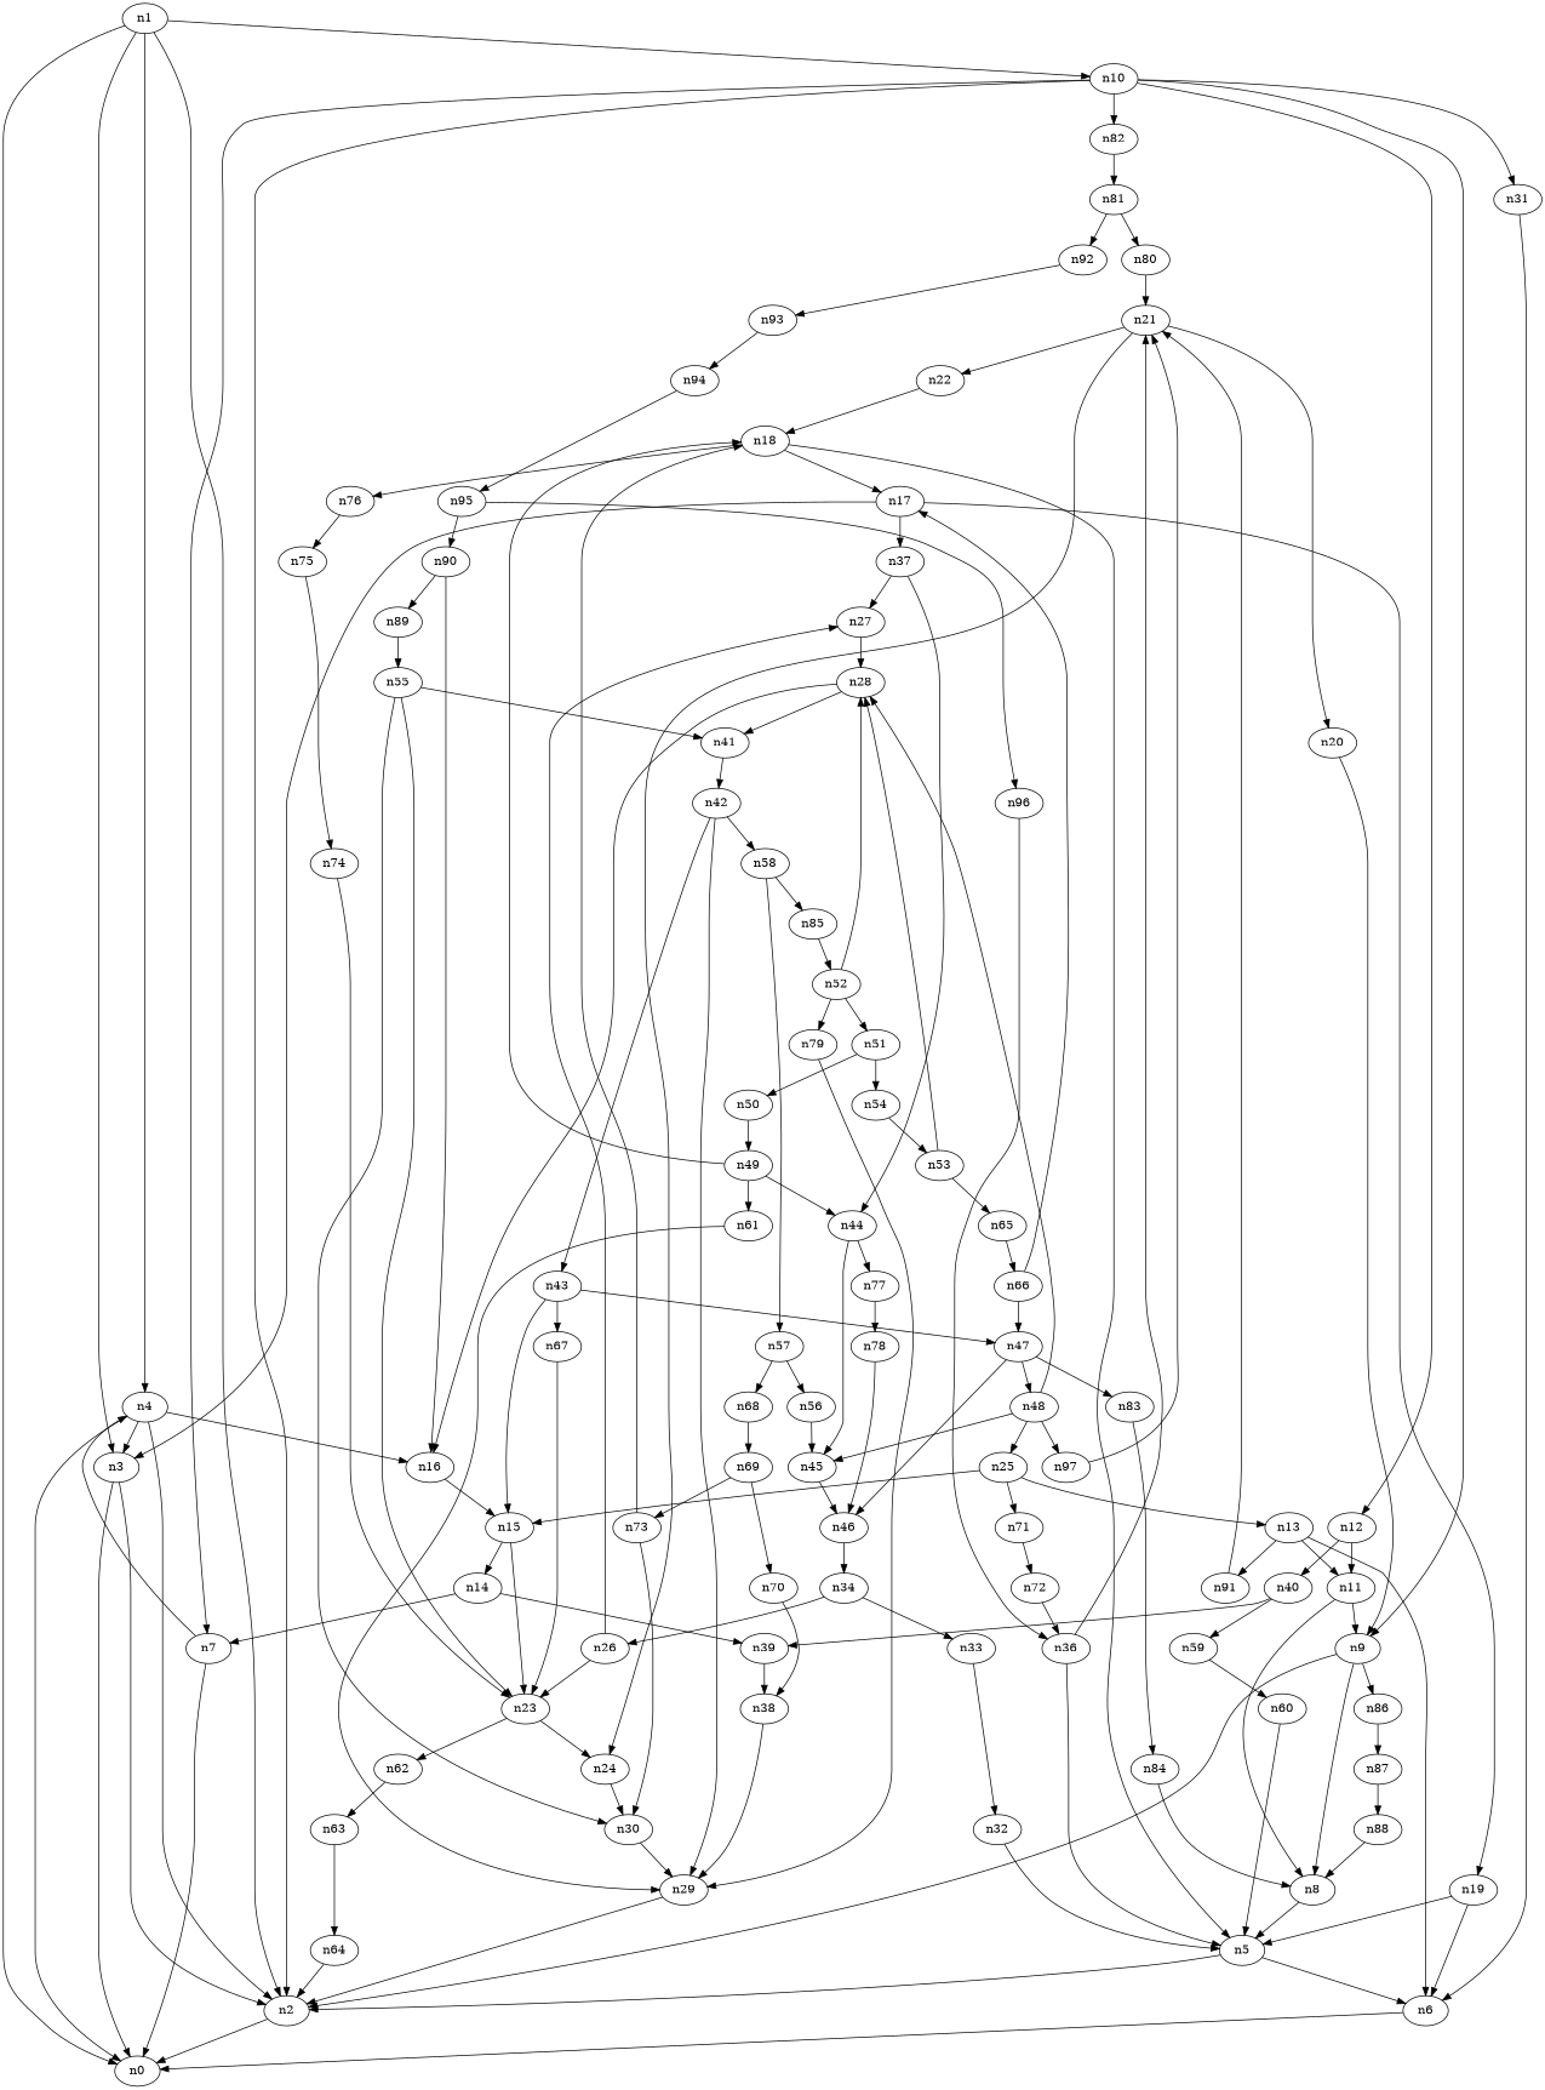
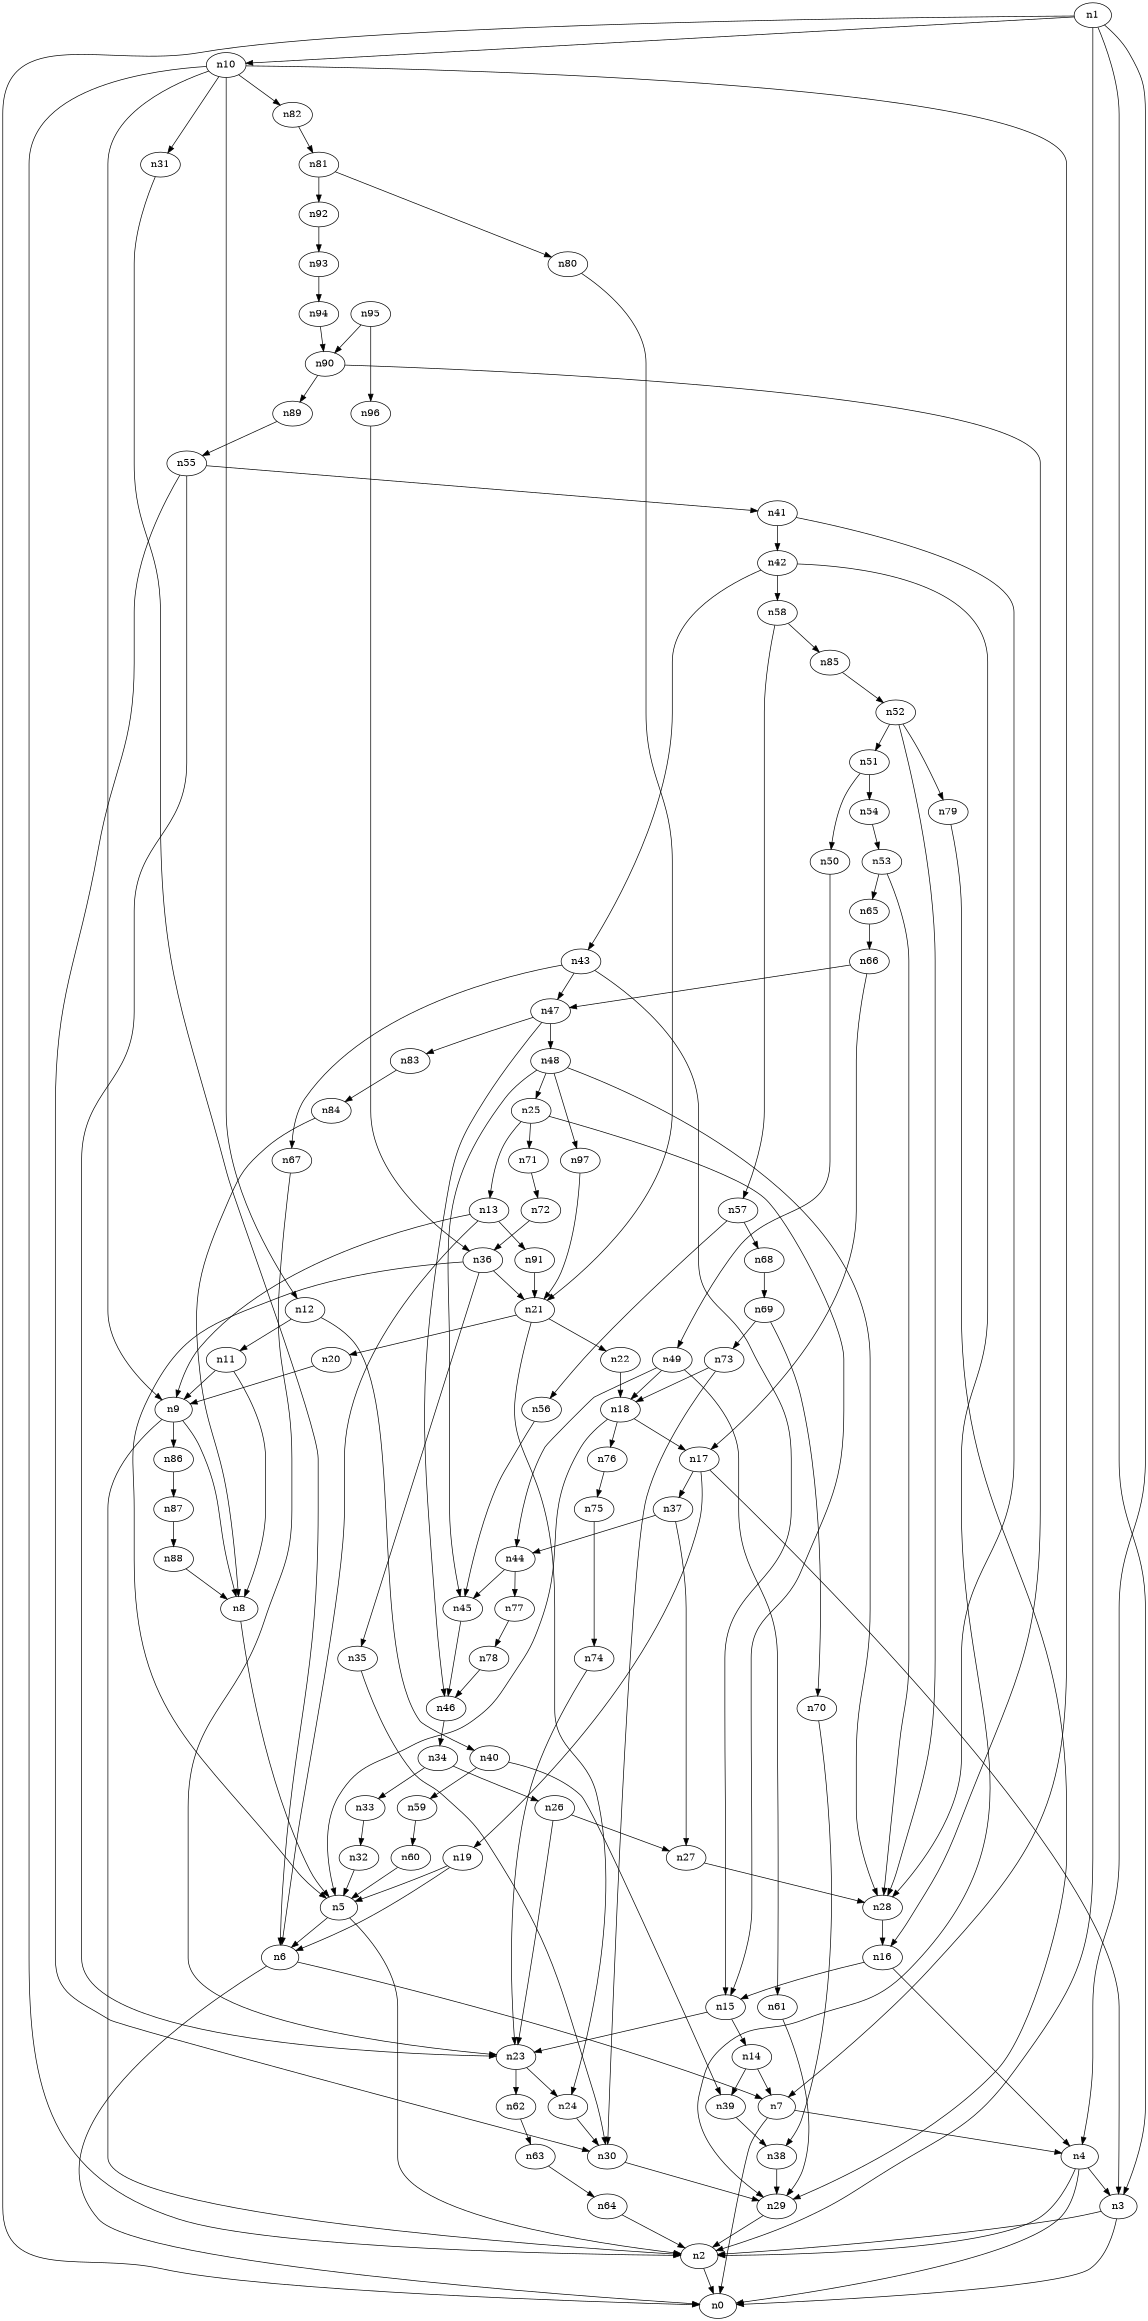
  digraph {
    fontname="DejaVu Serif"
    node [fontname="DejaVu Serif"]
    edge [fontname="DejaVu Serif"]
    n1
    n0
    n2
    n3
    n4
    n10
    n7
    n9
    n12
    n31
    n82
    n8
    n86
    n11
    n40
    n6
    n81
    n5
    n87
    n88
    n39
    n59
    n80
    n92
    n38
    n60
    n13
    n91
    n21
    n24
    n20
    n22
    n14
    n29
    n15
    n23
    n62
    n30
    n63
    n16
    n17
    n19
    n37
    n27
    n44
    n28
    n45
    n77
    n18
    n76
    n75
    n74
    n64
    n25
    n71
    n72
    n36
    n26
    n32
    n33
    n34
+   n35
    n46
    n78
    n41
    n42
    n43
    n58
    n47
    n67
    n57
    n85
    n48
    n83
    n56
    n68
    n52
    n97
    n84
    n49
    n61
    n50
    n51
    n54
    n53
    n65
    n79
    n66
    n55
    n69
    n70
    n73
    n93
    n94
    n89
    n90
    n95
    n96
    n1 -> n0
    n1 -> n2
    n1 -> n3
    n1 -> n4
    n1 -> n10
    n2 -> n0
    n3 -> n0
    n3 -> n2
    n4 -> n0
    n4 -> n2
    n4 -> n3
    n10 -> n2
    n10 -> n7
    n10 -> n9
    n10 -> n12
    n10 -> n31
    n10 -> n82
    n7 -> n0
    n7 -> n4
    n9 -> n2
    n9 -> n8
    n9 -> n86
    n12 -> n11
    n12 -> n40
    n31 -> n6
    n82 -> n81
    n8 -> n5
    n86 -> n87
    n11 -> n9
    n11 -> n8
    n40 -> n39
    n40 -> n59
    n6 -> n0
+   n6 -> n7
    n81 -> n80
    n81 -> n92
    n5 -> n2
    n5 -> n6
    n87 -> n88
    n88 -> n8
    n39 -> n38
    n59 -> n60
    n80 -> n21
    n92 -> n93
    n38 -> n29
    n60 -> n5
-   n13 -> n11
+   n13 -> n9
    n13 -> n6
    n13 -> n91
    n91 -> n21
    n21 -> n24
    n21 -> n20
    n21 -> n22
    n24 -> n30
    n20 -> n9
    n22 -> n18
    n14 -> n7
    n14 -> n39
    n29 -> n2
    n15 -> n14
    n15 -> n23
    n23 -> n24
    n23 -> n62
    n62 -> n63
    n30 -> n29
    n63 -> n64
-   n4 -> n16
+   n16 -> n4
    n16 -> n15
    n17 -> n3
    n17 -> n19
    n17 -> n37
    n19 -> n6
    n19 -> n5
    n37 -> n27
    n37 -> n44
    n27 -> n28
    n44 -> n45
    n44 -> n77
    n28 -> n16
    n45 -> n46
    n77 -> n78
    n18 -> n5
    n18 -> n17
    n18 -> n76
    n76 -> n75
    n75 -> n74
    n74 -> n23
    n64 -> n2
    n25 -> n13
    n25 -> n15
    n25 -> n71
    n71 -> n72
    n72 -> n36
    n36 -> n5
    n36 -> n21
+   n36 -> n35
    n26 -> n23
    n26 -> n27
    n32 -> n5
    n33 -> n32
    n34 -> n26
    n34 -> n33
+   n35 -> n30
    n46 -> n34
    n78 -> n46
-   n28 -> n41
+   n41 -> n28
    n41 -> n42
    n42 -> n29
    n42 -> n43
    n42 -> n58
    n43 -> n15
    n43 -> n47
    n43 -> n67
    n58 -> n57
    n58 -> n85
    n47 -> n46
    n47 -> n48
    n47 -> n83
    n67 -> n23
    n57 -> n56
    n57 -> n68
    n85 -> n52
    n48 -> n28
    n48 -> n45
    n48 -> n25
    n48 -> n97
    n83 -> n84
    n56 -> n45
    n68 -> n69
    n52 -> n28
    n52 -> n51
    n52 -> n79
    n97 -> n21
    n84 -> n8
    n49 -> n44
    n49 -> n18
    n49 -> n61
    n61 -> n29
    n50 -> n49
    n51 -> n50
    n51 -> n54
    n54 -> n53
    n53 -> n28
    n53 -> n65
    n65 -> n66
    n79 -> n29
    n66 -> n17
    n66 -> n47
    n55 -> n23
    n55 -> n30
    n55 -> n41
    n69 -> n70
    n69 -> n73
    n70 -> n38
    n73 -> n30
    n73 -> n18
    n93 -> n94
-   n94 -> n95
+   n94 -> n90
    n89 -> n55
    n90 -> n16
    n90 -> n89
    n95 -> n90
    n95 -> n96
    n96 -> n36
  }
